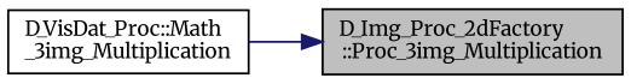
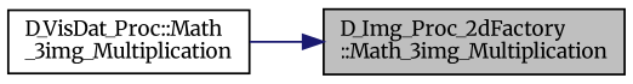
  digraph {
    rankdir=RL
    fontname=Merriweather
    node [color=black fontname=Merriweather fontsize=10 shape=record style=filled]
-   n1 [fillcolor=grey75 fontcolor=black height=0.2 label="D_Img_Proc_2dFactory\l::Proc_3img_Multiplication" width=0.4]
+   n1 [fillcolor=grey75 fontcolor=black height=0.2 label="D_Img_Proc_2dFactory\l::Math_3img_Multiplication" width=0.4]
    n2 [fillcolor=white height=0.2 label="D_VisDat_Proc::Math\l_3img_Multiplication" width=0.4]
    n1 -> n2 [color=midnightblue dir=back fontname=Merriweather fontsize=10 labelfontname=Helvetica labelfontsize=10 style=solid]
  }
